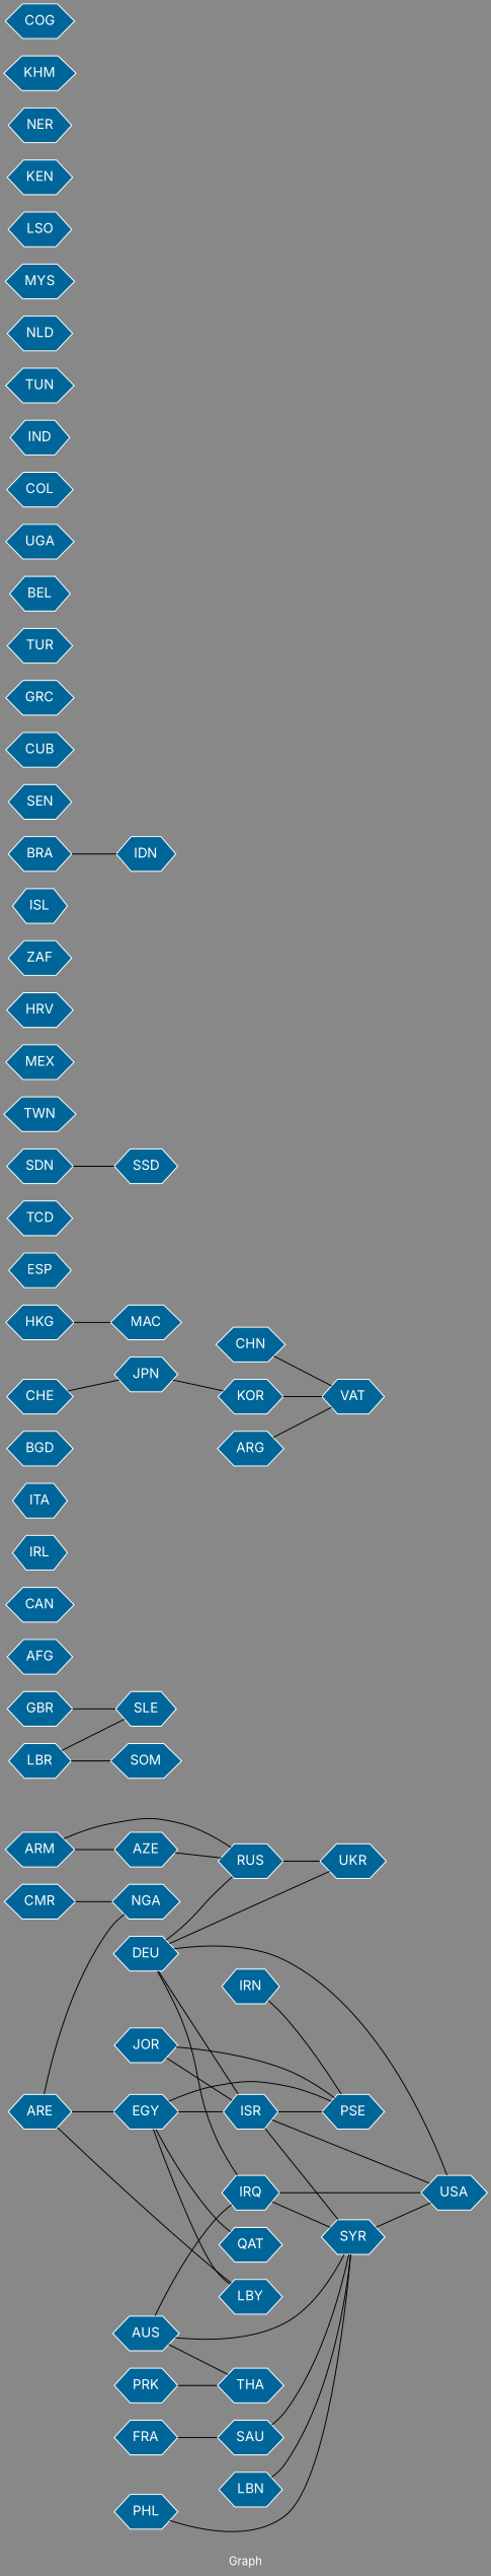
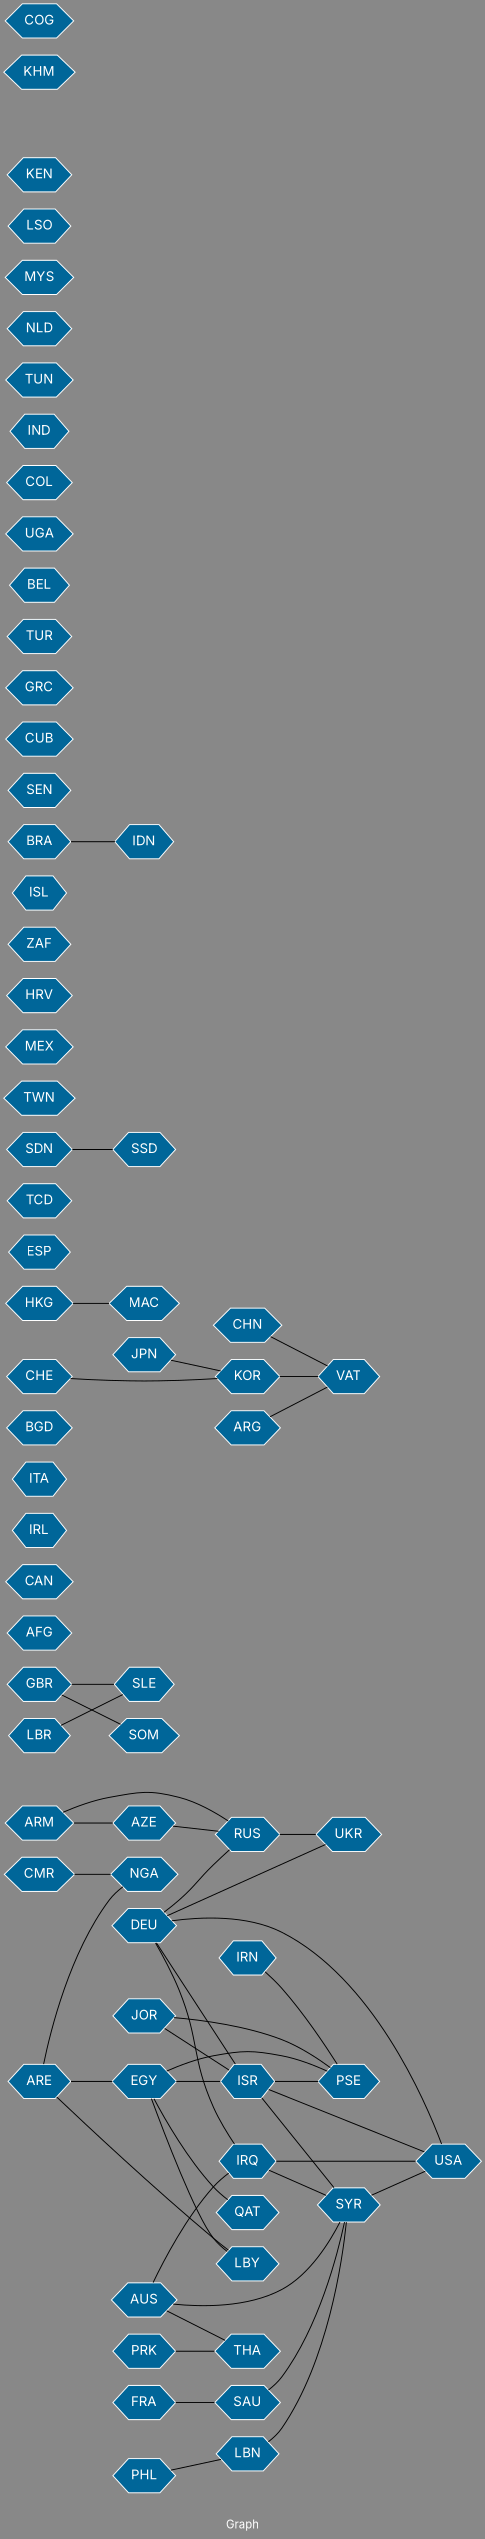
  graph {
    bgcolor="#888888"
    fontcolor=white
    fontname=Inter
    fontsize=12
    label="Graph"
    rankdir=LR
    node [color=white fillcolor="#006699" fontcolor=white fontname=Inter shape=hexagon style=filled]
    edge [arrowhead=open color=black fontcolor=white fontname=Inter fontsize=12 weight=1]
    n1 [label=RUS]
    n2 [label=UKR]
    n3 [label=IRQ]
    n4 [label=USA]
    n5 [label=SYR]
    n6 [label=DEU]
    n7 [label=ISR]
    n8 [label=PSE]
    n9 [label=GBR]
    n10 [label=SLE]
    n11 [label=SOM]
    n12 [label=IRN]
    n13 [label=AFG]
    n14 [label=CAN]
    n15 [label=IRL]
    n16 [label=ITA]
    n17 [label=BGD]
    n18 [label=CHN]
    n19 [label=VAT]
    n20 [label=FRA]
    n21 [label=SAU]
    n22 [label=THA]
    n23 [label=NGA]
    n24 [label=MAC]
    n25 [label=ESP]
    n26 [label=TCD]
    n27 [label=SSD]
    n28 [label=SDN]
    n29 [label=TWN]
    n30 [label=MEX]
    n31 [label=EGY]
    n32 [label=LBY]
    n33 [label=QAT]
    n34 [label=HRV]
    n35 [label=AZE]
    n36 [label=ARM]
    n37 [label=LBN]
    n38 [label=ZAF]
    n39 [label=CMR]
    n40 [label=ISL]
    n41 [label=BRA]
    n42 [label=IDN]
    n43 [label=JPN]
    n44 [label=KOR]
    n45 [label=LBR]
    n46 [label=SEN]
    n47 [label=AUS]
    n48 [label=CUB]
    n49 [label=GRC]
    n50 [label=CHE]
    n51 [label=HKG]
    n52 [label=TUR]
    n53 [label=BEL]
    n54 [label=UGA]
    n55 [label=COL]
    n56 [label=IND]
    n57 [label=TUN]
    n58 [label=NLD]
    n59 [label=ARE]
    n60 [label=PRK]
    n61 [label=MYS]
    n62 [label=PHL]
    n63 [label=LSO]
    n64 [label=ARG]
    n65 [label=KEN]
-   n66 [label=NER]
    n67 [label=KHM]
    n68 [label=COG]
    n69 [label=JOR]
    n1 -- n2 [weight=33]
    n3 -- n4 [weight=5]
    n3 -- n5 [weight=4]
    n5 -- n4 [weight=2]
    n6 -- n1 [weight=2]
    n6 -- n2 [weight=2]
    n6 -- n3
    n6 -- n4
    n6 -- n7
    n7 -- n4
    n7 -- n5 [weight=2]
    n7 -- n8 [weight=28]
    n9 -- n10 [weight=3]
-   n45 -- n11
+   n9 -- n11
    n12 -- n8
    n18 -- n19
    n20 -- n21
    n21 -- n5
    n28 -- n27 [weight=2]
    n31 -- n7 [weight=3]
    n31 -- n8 [weight=2]
    n31 -- n32
    n31 -- n33
    n35 -- n1
    n36 -- n1
    n36 -- n35 [weight=2]
    n37 -- n5
    n39 -- n23
    n41 -- n42
    n43 -- n44
    n44 -- n19
    n45 -- n10
    n47 -- n3
    n47 -- n5
    n47 -- n22
-   n50 -- n43
+   n50 -- n44
    n51 -- n24
    n59 -- n23
    n59 -- n31
    n59 -- n32
    n60 -- n22
-   n62 -- n5
+   n62 -- n37
    n64 -- n19
    n69 -- n7
    n69 -- n8
  }
